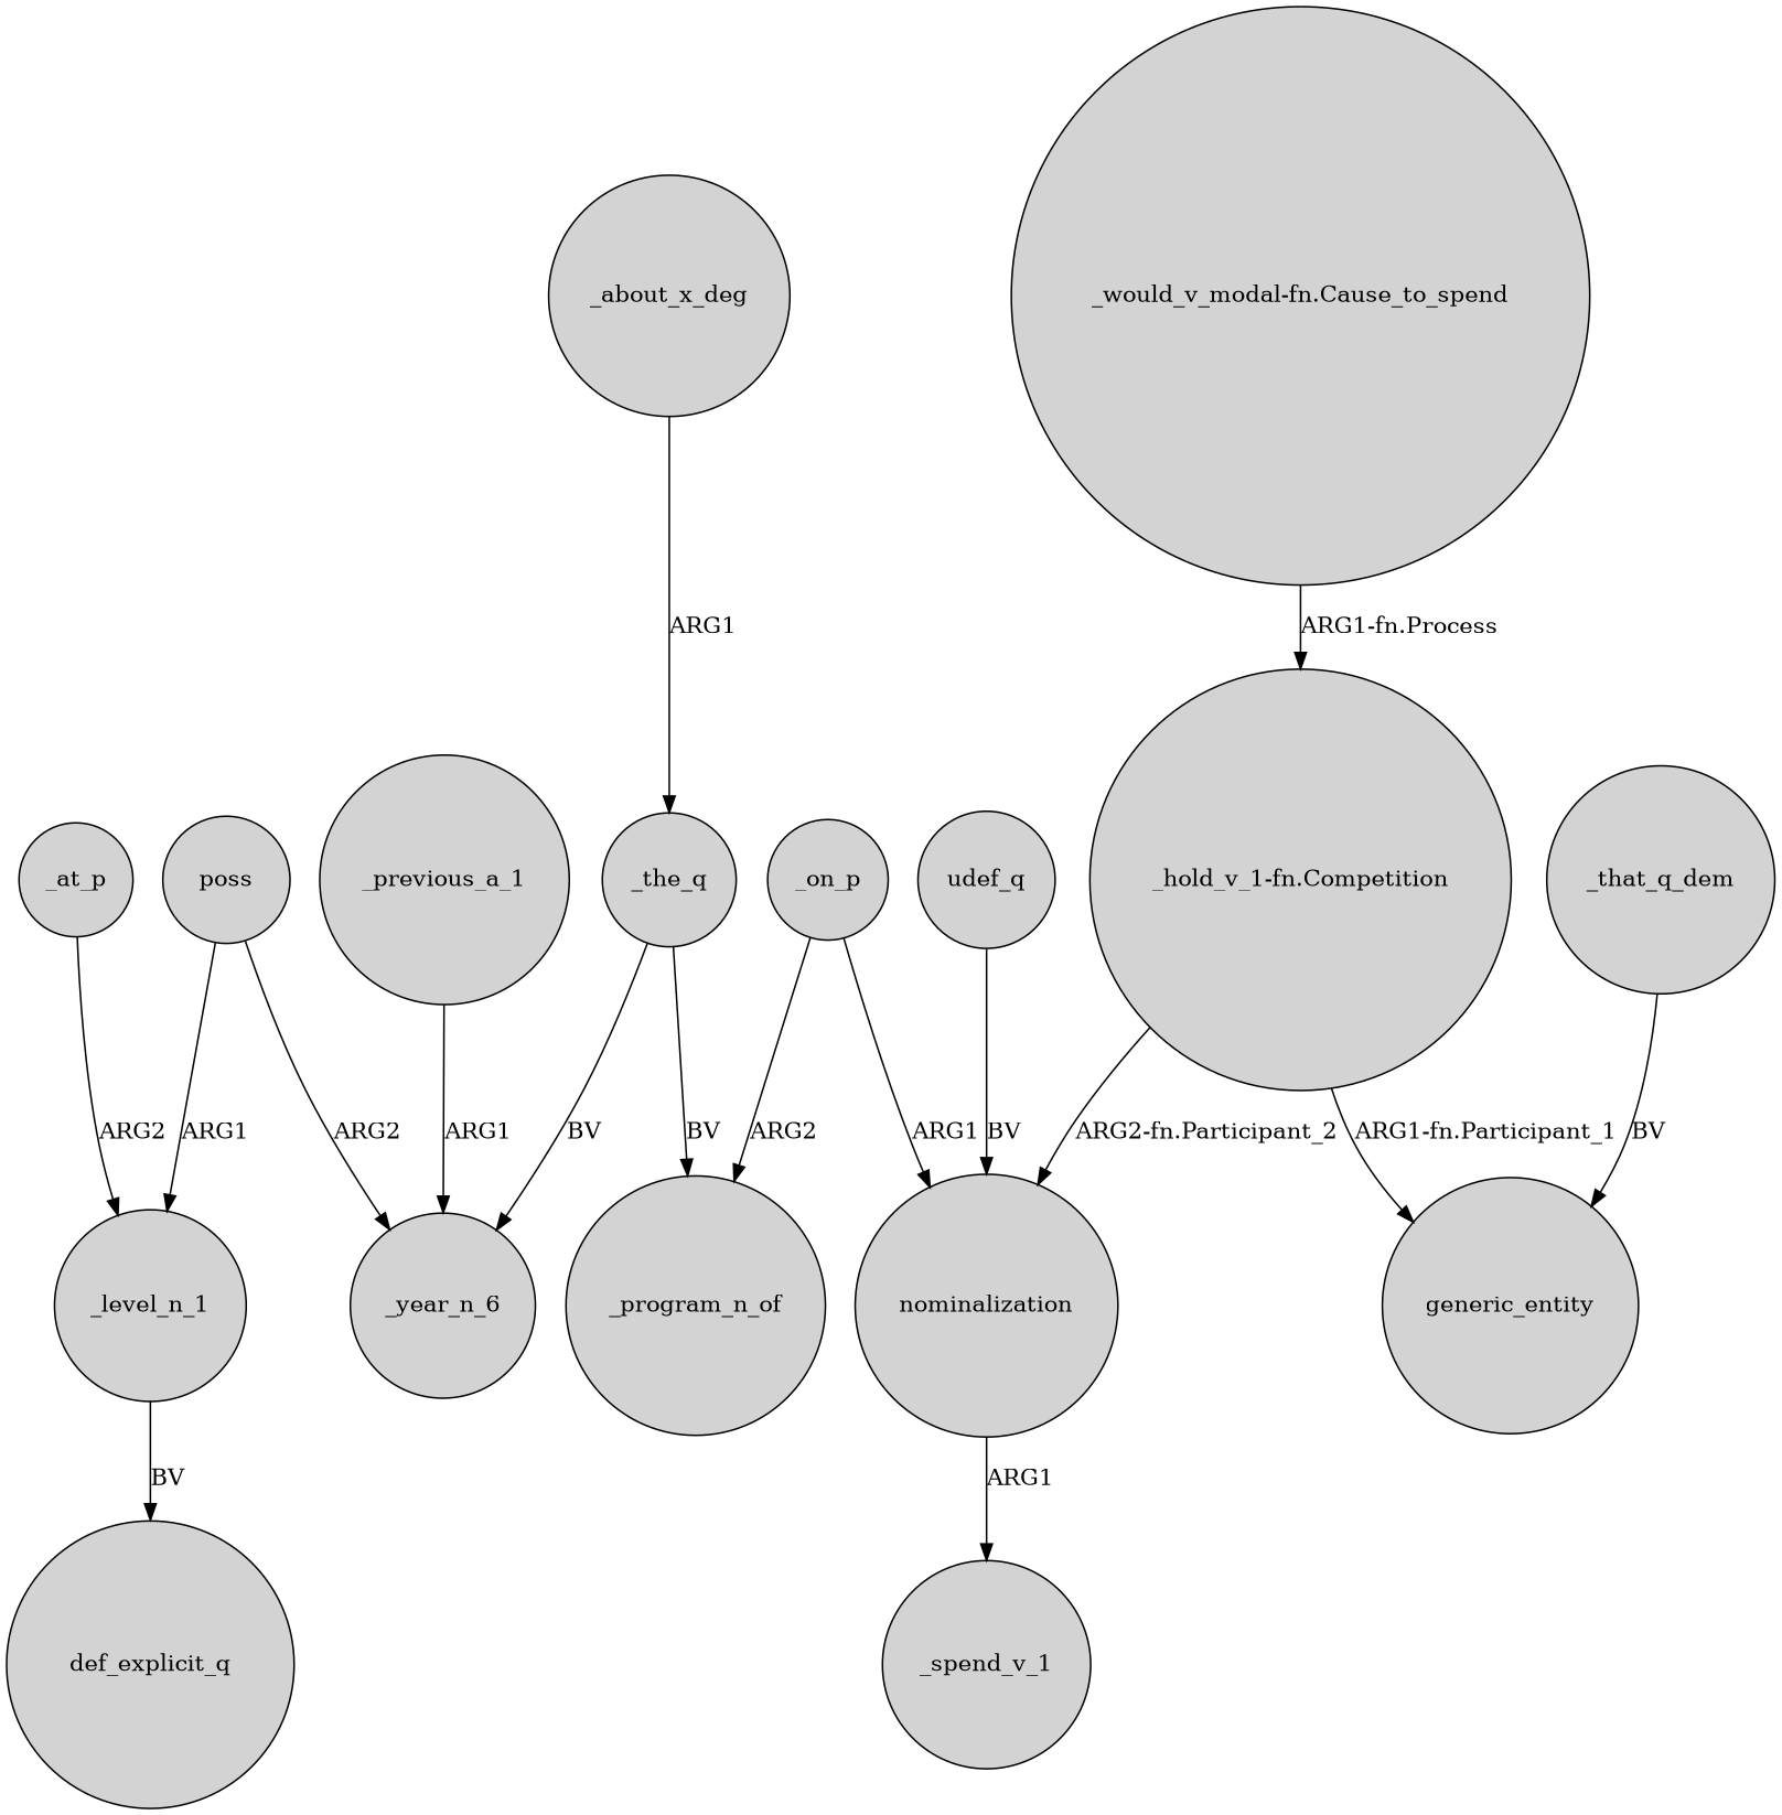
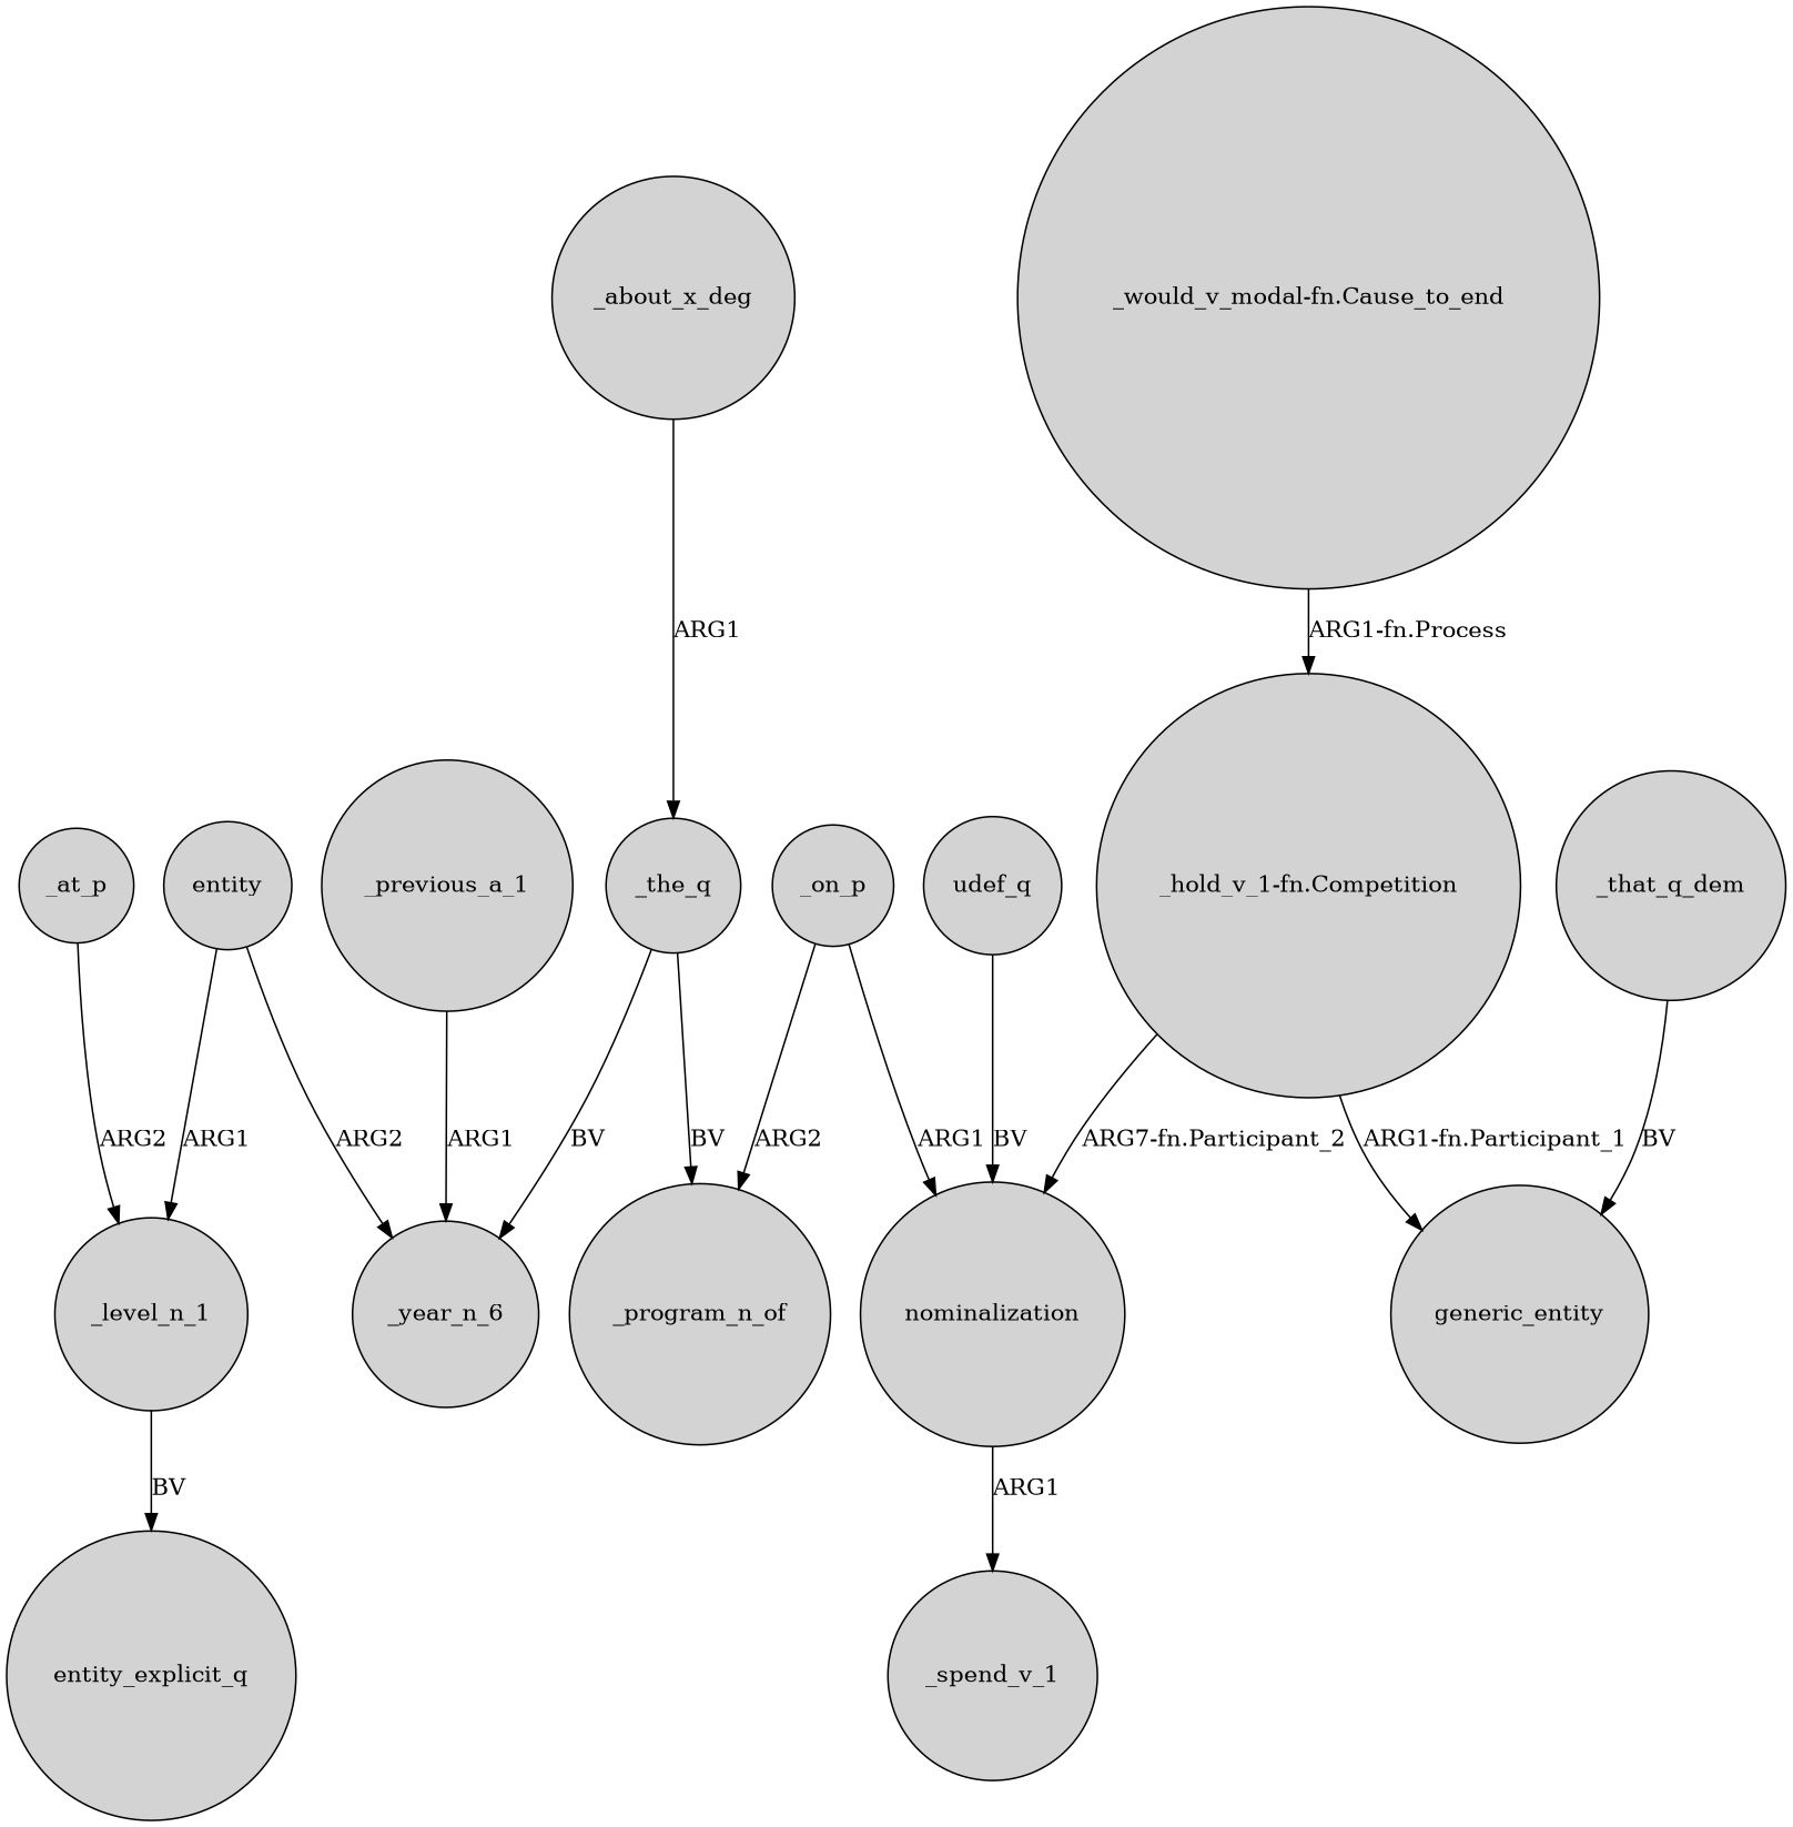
  digraph {
    node [shape=circle style=filled]
    n1 [label=_year_n_6]
-   poss
+   poss [label=entity]
    _level_n_1
-   def_explicit_q
+   def_explicit_q [label=entity_explicit_q]
    _previous_a_1
    _about_x_deg
    _the_q
    _program_n_of
    _on_p
    nominalization
    _spend_v_1
    "_hold_v_1-fn.Competition"
    generic_entity
    _that_q_dem
    _at_p
    udef_q
-   "_would_v_modal-fn.Cause_to_end" [label="_would_v_modal-fn.Cause_to_spend"]
+   "_would_v_modal-fn.Cause_to_end"
    poss -> n1 [label=ARG2]
    poss -> _level_n_1 [label=ARG1]
    _level_n_1 -> def_explicit_q [label=BV]
    _previous_a_1 -> n1 [label=ARG1]
    _about_x_deg -> _the_q [label=ARG1]
    _the_q -> n1 [label=BV]
    _the_q -> _program_n_of [label=BV]
    _on_p -> _program_n_of [label=ARG2]
    _on_p -> nominalization [label=ARG1]
    nominalization -> _spend_v_1 [label=ARG1]
-   "_hold_v_1-fn.Competition" -> nominalization [label="ARG2-fn.Participant_2"]
+   "_hold_v_1-fn.Competition" -> nominalization [label="ARG7-fn.Participant_2"]
    "_hold_v_1-fn.Competition" -> generic_entity [label="ARG1-fn.Participant_1"]
    _that_q_dem -> generic_entity [label=BV]
    _at_p -> _level_n_1 [label=ARG2]
    udef_q -> nominalization [label=BV]
    "_would_v_modal-fn.Cause_to_end" -> "_hold_v_1-fn.Competition" [label="ARG1-fn.Process"]
  }
